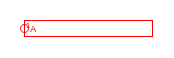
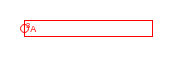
  <mxCell id="0" />
  <mxCell id="1" value="Connection" style="" parent="0" />
- <mxCell id="2" value="&lt;font style=&quot;font-size: 9px;&quot;&gt;&lt;sup&gt;1&lt;/sup&gt;A&lt;/font&gt;" style="rounded=0;whiteSpace=wrap;html=1;fillColor=none;strokeColor=#FF0000;fontColor=#FF0000;align=left;" vertex="1" parent="1"><mxGeometry x="24" y="20" width="128" height="16" as="geometry" /></mxCell>
+ <mxCell id="2" value="&lt;font style=&quot;font-size: 9px;&quot;&gt;&lt;sup&gt;3&lt;/sup&gt;A&lt;/font&gt;" style="rounded=0;whiteSpace=wrap;html=1;fillColor=none;strokeColor=#FF0000;fontColor=#FF0000;align=left;" vertex="1" parent="1"><mxGeometry x="24" y="20" width="128" height="16" as="geometry" /></mxCell>
  <mxCell id="3" value="Label" style="" parent="0" />
  <mxCell id="4" value="Origo" style="" parent="0" />
  <mxCell id="5" value="origo" style="vsdxID=1407;fillColor=none;gradientColor=none;shape=stencil(rVFbDsIgEDwNnyQU4glqvcfGblsilmZBS28vZGMsxg9j/JvZmX1kR5g2TLCg0CpE8hdcbR8nYY5CaztPSDZmJEwnTDt4wpH8be6ZL1CcBV39vUxI3KdKh1YbswPTEzuBzlmiVGmKau9zUKM+jlJJQrJBko8QrZ+rrQ5oRJnXyMHBWElhRVx25ebnw/5zVvPFWRm83jxY5zilvf4eSy5xpKZ7AA==);strokeColor=#ff0000;strokeWidth=1;points=[[0.5,0.5,0,0,0]];labelBackgroundColor=none;rounded=0;html=1;whiteSpace=wrap;aspect=fixed;noLabel=1;snapToPoint=1;" vertex="1" parent="4"><mxGeometry x="20" y="24" width="8" height="8" as="geometry" /></mxCell>
  <mxCell id="6" value="Symbol" style="" parent="0" />
